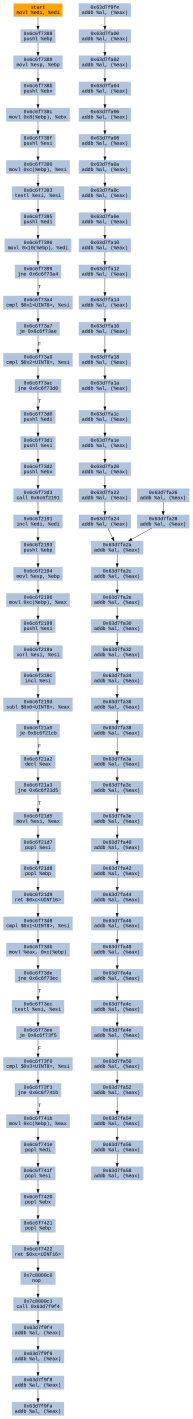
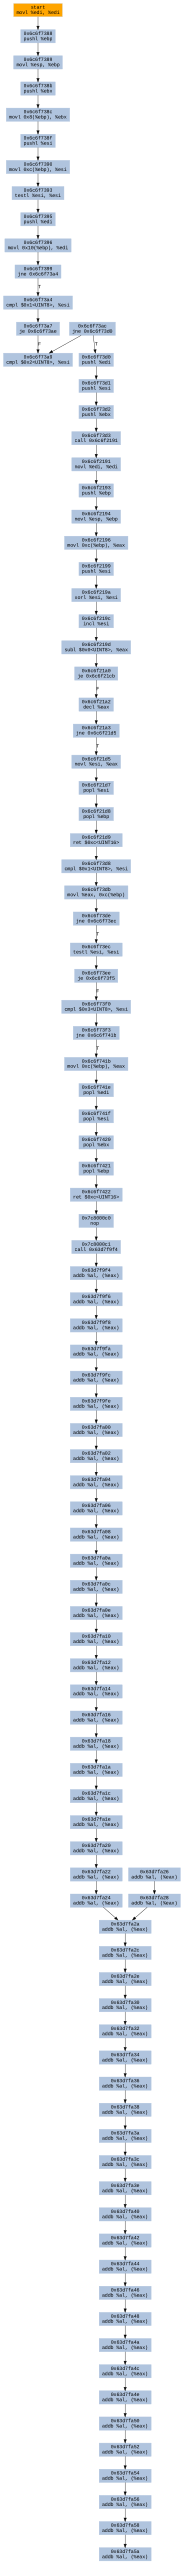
  digraph {
    fontname="Liberation Mono"
    node [color=lightsteelblue fillcolor=lightsteelblue fontname="Liberation Mono" shape=rectangle style=filled]
    edge [color="#000000" fontname="Liberation Mono"]
    n1 [color=lightgrey fillcolor=orange label="start\nmovl %edi, %edi"]
    n2 [label="0x6c6f7388\npushl %ebp"]
    n3 [label="0x6c6f7389\nmovl %esp, %ebp"]
    n4 [label="0x6c6f738b\npushl %ebx"]
    n5 [label="0x6c6f738c\nmovl 0x8(%ebp), %ebx"]
    n6 [label="0x6c6f738f\npushl %esi"]
    n7 [label="0x6c6f7390\nmovl 0xc(%ebp), %esi"]
    n8 [label="0x6c6f7393\ntestl %esi, %esi"]
    n9 [label="0x6c6f7395\npushl %edi"]
    n10 [label="0x6c6f7396\nmovl 0x10(%ebp), %edi"]
    n11 [label="0x6c6f7399\njne 0x6c6f73a4"]
    n12 [label="0x6c6f73a4\ncmpl $0x1<UINT8>, %esi"]
    n13 [label="0x6c6f73a7\nje 0x6c6f73ae"]
    n14 [label="0x6c6f73a9\ncmpl $0x2<UINT8>, %esi"]
    n15 [label="0x6c6f73ac\njne 0x6c6f73d0"]
    n16 [label="0x6c6f73d0\npushl %edi"]
    n17 [label="0x6c6f73d1\npushl %esi"]
    n18 [label="0x6c6f73d2\npushl %ebx"]
    n19 [label="0x6c6f73d3\ncall 0x6c6f2191"]
-   n20 [label="0x6c6f2191\nincl %edi, %edi"]
+   n20 [label="0x6c6f2191\nmovl %edi, %edi"]
    n21 [label="0x6c6f2193\npushl %ebp"]
    n22 [label="0x6c6f2194\nmovl %esp, %ebp"]
    n23 [label="0x6c6f2196\nmovl 0xc(%ebp), %eax"]
    n24 [label="0x6c6f2199\npushl %esi"]
    n25 [label="0x6c6f219a\nxorl %esi, %esi"]
    n26 [label="0x6c6f219c\nincl %esi"]
    n27 [label="0x6c6f219d\nsubl $0x0<UINT8>, %eax"]
    n28 [label="0x6c6f21a0\nje 0x6c6f21cb"]
    n29 [label="0x6c6f21a2\ndecl %eax"]
    n30 [label="0x6c6f21a3\njne 0x6c6f21d5"]
    n31 [label="0x6c6f21d5\nmovl %esi, %eax"]
    n32 [label="0x6c6f21d7\npopl %esi"]
    n33 [label="0x6c6f21d8\npopl %ebp"]
    n34 [label="0x6c6f21d9\nret $0xc<UINT16>"]
    n35 [label="0x6c6f73d8\ncmpl $0x1<UINT8>, %esi"]
    n36 [label="0x6c6f73db\nmovl %eax, 0xc(%ebp)"]
    n37 [label="0x6c6f73de\njne 0x6c6f73ec"]
    n38 [label="0x6c6f73ec\ntestl %esi, %esi"]
    n39 [label="0x6c6f73ee\nje 0x6c6f73f5"]
    n40 [label="0x6c6f73f0\ncmpl $0x3<UINT8>, %esi"]
    n41 [label="0x6c6f73f3\njne 0x6c6f741b"]
    n42 [label="0x6c6f741b\nmovl 0xc(%ebp), %eax"]
    n43 [label="0x6c6f741e\npopl %edi"]
    n44 [label="0x6c6f741f\npopl %esi"]
    n45 [label="0x6c6f7420\npopl %ebx"]
    n46 [label="0x6c6f7421\npopl %ebp"]
    n47 [label="0x6c6f7422\nret $0xc<UINT16>"]
    n48 [label="0x7c8000c0\nnop "]
    n49 [label="0x7c8000c1\ncall 0x63d7f9f4"]
    n50 [label="0x63d7f9f4\naddb %al, (%eax)"]
    n51 [label="0x63d7f9f6\naddb %al, (%eax)"]
    n52 [label="0x63d7f9f8\naddb %al, (%eax)"]
    n53 [label="0x63d7f9fa\naddb %al, (%eax)"]
+   n54 [label="0x63d7f9fc\naddb %al, (%eax)"]
    n55 [label="0x63d7f9fe\naddb %al, (%eax)"]
    n56 [label="0x63d7fa00\naddb %al, (%eax)"]
    n57 [label="0x63d7fa02\naddb %al, (%eax)"]
    n58 [label="0x63d7fa04\naddb %al, (%eax)"]
    n59 [label="0x63d7fa06\naddb %al, (%eax)"]
    n60 [label="0x63d7fa08\naddb %al, (%eax)"]
    n61 [label="0x63d7fa0a\naddb %al, (%eax)"]
    n62 [label="0x63d7fa0c\naddb %al, (%eax)"]
    n63 [label="0x63d7fa0e\naddb %al, (%eax)"]
    n64 [label="0x63d7fa10\naddb %al, (%eax)"]
    n65 [label="0x63d7fa12\naddb %al, (%eax)"]
    n66 [label="0x63d7fa14\naddb %al, (%eax)"]
    n67 [label="0x63d7fa16\naddb %al, (%eax)"]
    n68 [label="0x63d7fa18\naddb %al, (%eax)"]
    n69 [label="0x63d7fa1a\naddb %al, (%eax)"]
    n70 [label="0x63d7fa1c\naddb %al, (%eax)"]
    n71 [label="0x63d7fa1e\naddb %al, (%eax)"]
    n72 [label="0x63d7fa20\naddb %al, (%eax)"]
    n73 [label="0x63d7fa22\naddb %al, (%eax)"]
    n74 [label="0x63d7fa24\naddb %al, (%eax)"]
    n75 [label="0x63d7fa2a\naddb %al, (%eax)"]
    n76 [label="0x63d7fa26\naddb %al, (%eax)"]
    n77 [label="0x63d7fa28\naddb %al, (%eax)"]
    n78 [label="0x63d7fa2c\naddb %al, (%eax)"]
    n79 [label="0x63d7fa2e\naddb %al, (%eax)"]
    n80 [label="0x63d7fa30\naddb %al, (%eax)"]
    n81 [label="0x63d7fa32\naddb %al, (%eax)"]
    n82 [label="0x63d7fa34\naddb %al, (%eax)"]
    n83 [label="0x63d7fa36\naddb %al, (%eax)"]
    n84 [label="0x63d7fa38\naddb %al, (%eax)"]
    n85 [label="0x63d7fa3a\naddb %al, (%eax)"]
    n86 [label="0x63d7fa3c\naddb %al, (%eax)"]
    n87 [label="0x63d7fa3e\naddb %al, (%eax)"]
    n88 [label="0x63d7fa40\naddb %al, (%eax)"]
    n89 [label="0x63d7fa42\naddb %al, (%eax)"]
    n90 [label="0x63d7fa44\naddb %al, (%eax)"]
    n91 [label="0x63d7fa46\naddb %al, (%eax)"]
    n92 [label="0x63d7fa48\naddb %al, (%eax)"]
    n93 [label="0x63d7fa4a\naddb %al, (%eax)"]
    n94 [label="0x63d7fa4c\naddb %al, (%eax)"]
    n95 [label="0x63d7fa4e\naddb %al, (%eax)"]
    n96 [label="0x63d7fa50\naddb %al, (%eax)"]
    n97 [label="0x63d7fa52\naddb %al, (%eax)"]
    n98 [label="0x63d7fa54\naddb %al, (%eax)"]
    n99 [label="0x63d7fa56\naddb %al, (%eax)"]
    n100 [label="0x63d7fa58\naddb %al, (%eax)"]
+   n101 [label="0x63d7fa5a\naddb %al, (%eax)"]
    n1 -> n2
    n2 -> n3
    n3 -> n4
    n4 -> n5
    n5 -> n6
    n6 -> n7
    n7 -> n8
    n8 -> n9
    n9 -> n10
    n10 -> n11
    n11 -> n12 [label=T]
    n12 -> n13
    n13 -> n14 [label=F]
-   n14 -> n15
+   n15 -> n14
    n15 -> n16 [label=T]
    n16 -> n17
    n17 -> n18
    n18 -> n19
    n19 -> n20
    n20 -> n21
    n21 -> n22
    n22 -> n23
    n23 -> n24
    n24 -> n25
    n25 -> n26
    n26 -> n27
    n27 -> n28
    n28 -> n29 [label=F]
    n29 -> n30
    n30 -> n31 [label=T]
    n31 -> n32
    n32 -> n33
    n33 -> n34
    n34 -> n35
    n35 -> n36
    n36 -> n37
    n37 -> n38 [label=T]
    n38 -> n39
    n39 -> n40 [label=F]
    n40 -> n41
    n41 -> n42 [label=T]
    n42 -> n43
    n43 -> n44
    n44 -> n45
    n45 -> n46
    n46 -> n47
    n47 -> n48
    n48 -> n49
    n49 -> n50
    n50 -> n51
    n51 -> n52
    n52 -> n53
+   n53 -> n54
+   n54 -> n55
    n55 -> n56
    n56 -> n57
    n57 -> n58
    n58 -> n59
    n59 -> n60
    n60 -> n61
    n61 -> n62
    n62 -> n63
    n63 -> n64
    n64 -> n65
    n65 -> n66
    n66 -> n67
    n67 -> n68
    n68 -> n69
    n69 -> n70
    n70 -> n71
    n71 -> n72
    n72 -> n73
    n73 -> n74
    n74 -> n75
    n75 -> n78
    n76 -> n77
    n77 -> n75
    n78 -> n79
    n79 -> n80
    n80 -> n81
    n81 -> n82
    n82 -> n83
    n83 -> n84
    n84 -> n85
    n85 -> n86
    n86 -> n87
    n87 -> n88
    n88 -> n89
    n89 -> n90
    n90 -> n91
    n91 -> n92
    n92 -> n93
    n93 -> n94
    n94 -> n95
    n95 -> n96
    n96 -> n97
    n97 -> n98
    n98 -> n99
    n99 -> n100
+   n100 -> n101
  }
